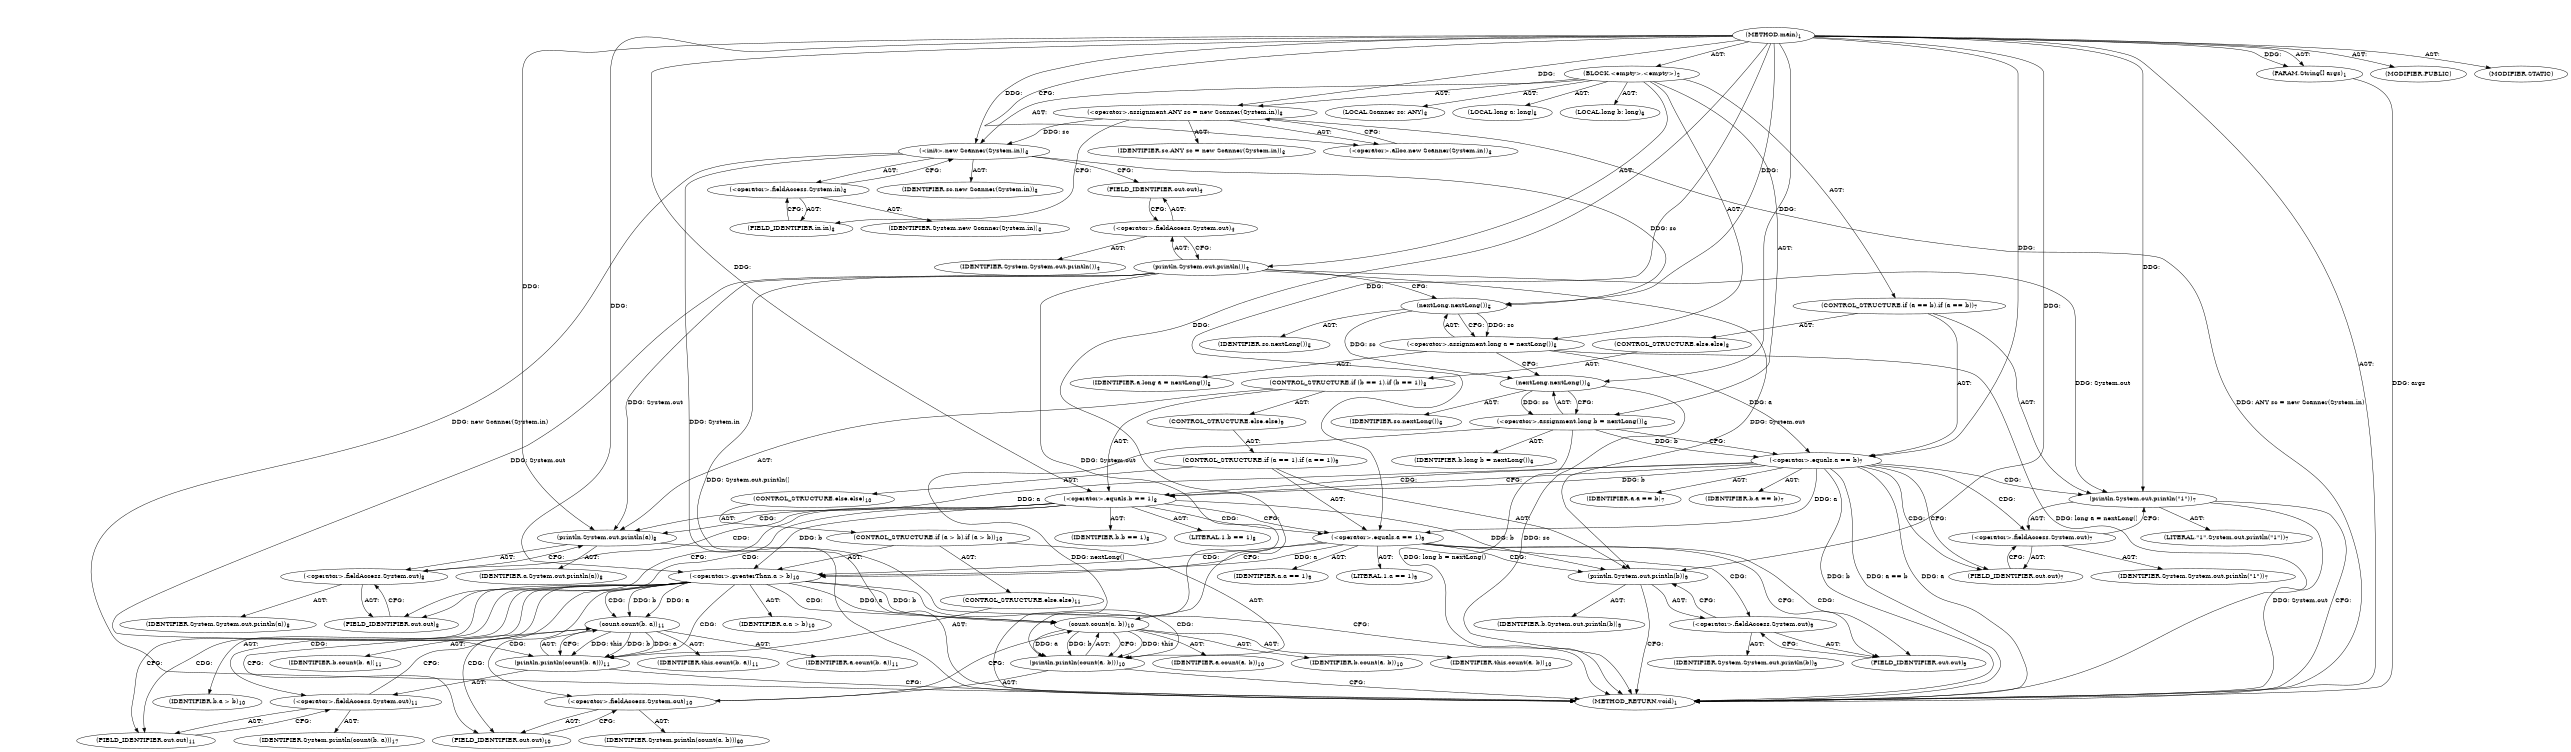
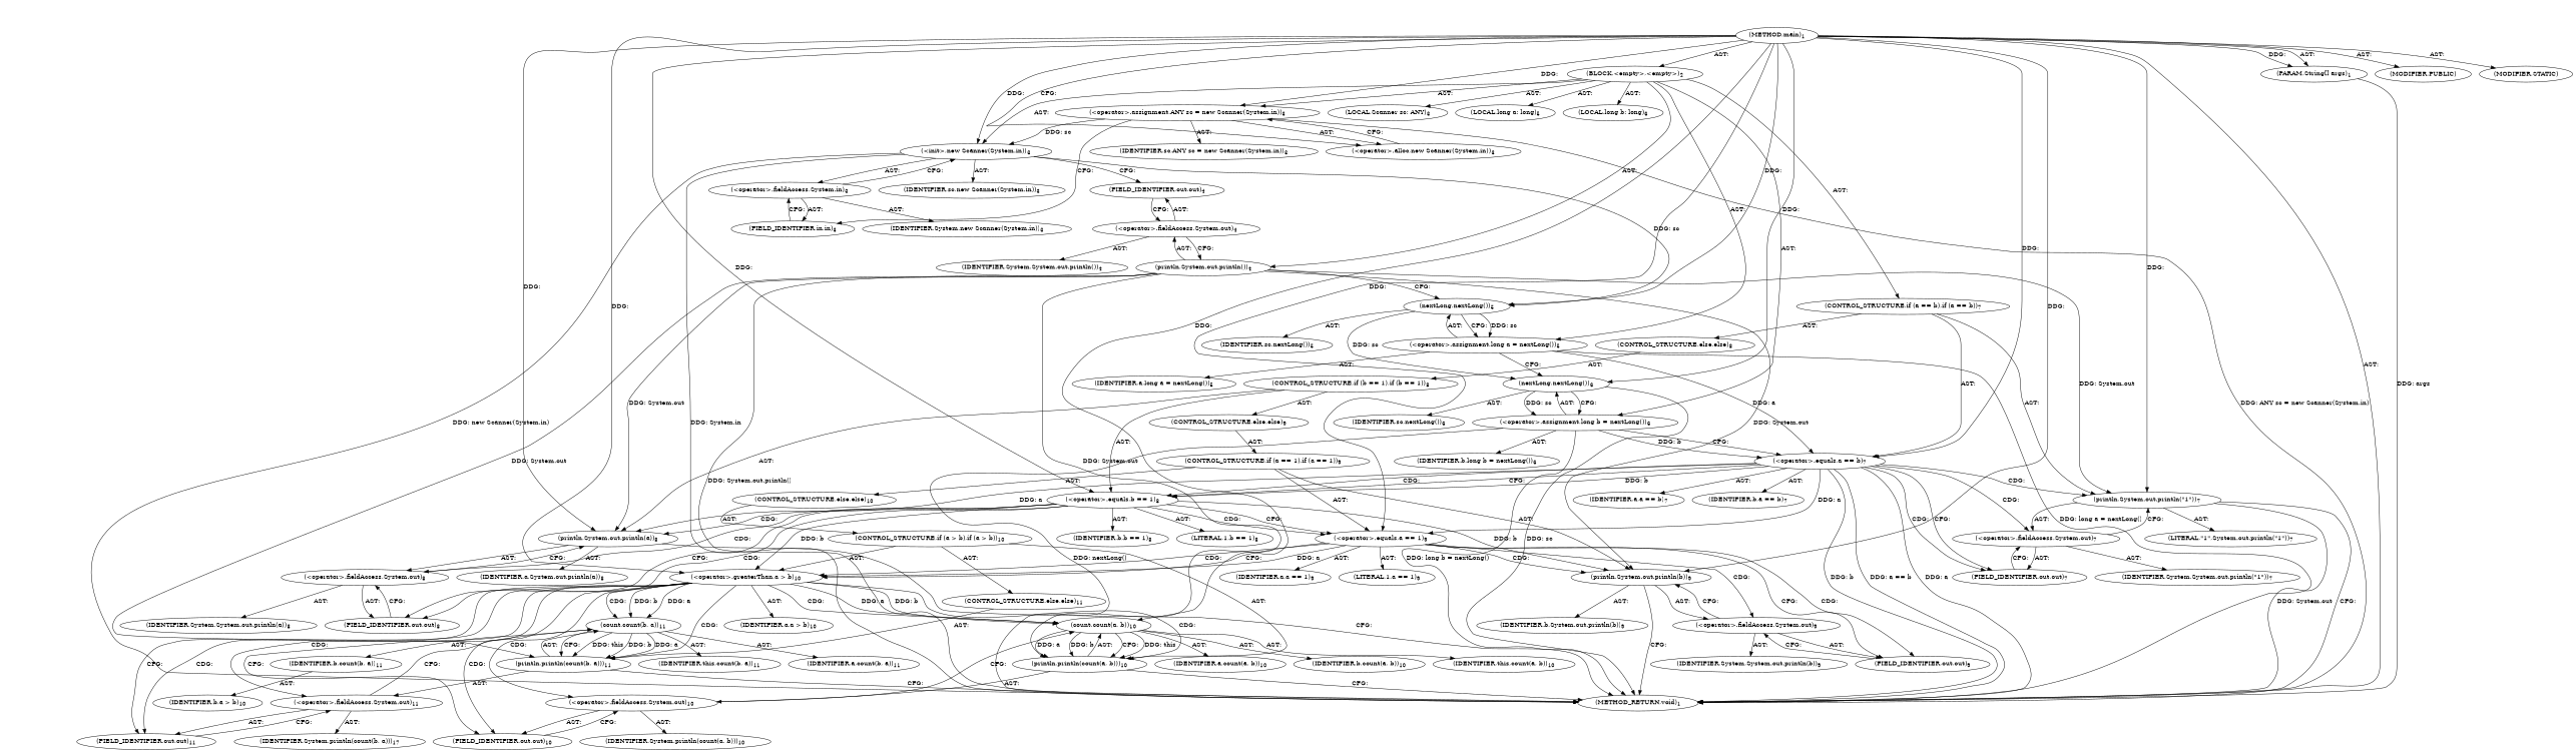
  digraph {
    n1 [label=<(METHOD,main)<SUB>1</SUB>>]
    n2 [label=<(PARAM,String[] args)<SUB>1</SUB>>]
    n3 [label=<(BLOCK,&lt;empty&gt;,&lt;empty&gt;)<SUB>2</SUB>>]
    n4 [label=<(&lt;operator&gt;.assignment,ANY sc = new Scanner(System.in))<SUB>3</SUB>>]
    n5 [label=<(&lt;operator&gt;.alloc,new Scanner(System.in))<SUB>3</SUB>>]
    n6 [label=<(&lt;init&gt;,new Scanner(System.in))<SUB>3</SUB>>]
    n7 [label=<(nextLong,nextLong())<SUB>5</SUB>>]
    n8 [label=<(nextLong,nextLong())<SUB>6</SUB>>]
    n9 [label=<(&lt;operator&gt;.equals,a == b)<SUB>7</SUB>>]
    n10 [label=<(println,System.out.println(&quot;1&quot;))<SUB>7</SUB>>]
    n11 [label=<(&lt;operator&gt;.equals,b == 1)<SUB>8</SUB>>]
    n12 [label=<(println,System.out.println(a))<SUB>8</SUB>>]
    n13 [label=<(&lt;operator&gt;.equals,a == 1)<SUB>9</SUB>>]
    n14 [label=<(println,System.out.println(b))<SUB>9</SUB>>]
    n15 [label=<(&lt;operator&gt;.greaterThan,a &gt; b)<SUB>10</SUB>>]
    n16 [label=<(count,count(a, b))<SUB>10</SUB>>]
    n17 [label=<(MODIFIER,PUBLIC)>]
    n18 [label=<(MODIFIER,STATIC)>]
    n19 [label=<(METHOD_RETURN,void)<SUB>1</SUB>>]
    n20 [label=<(LOCAL,Scanner sc: ANY)<SUB>3</SUB>>]
    n21 [label=<(println,System.out.println())<SUB>4</SUB>>]
    n22 [label=<(LOCAL,long a: long)<SUB>5</SUB>>]
    n23 [label=<(&lt;operator&gt;.assignment,long a = nextLong())<SUB>5</SUB>>]
    n24 [label=<(LOCAL,long b: long)<SUB>6</SUB>>]
    n25 [label=<(&lt;operator&gt;.assignment,long b = nextLong())<SUB>6</SUB>>]
    n26 [label=<(CONTROL_STRUCTURE,if (a == b),if (a == b))<SUB>7</SUB>>]
    n27 [label=<(IDENTIFIER,sc,ANY sc = new Scanner(System.in))<SUB>3</SUB>>]
    n28 [label=<(FIELD_IDENTIFIER,in,in)<SUB>3</SUB>>]
    n29 [label=<(IDENTIFIER,sc,new Scanner(System.in))<SUB>3</SUB>>]
    n30 [label=<(&lt;operator&gt;.fieldAccess,System.in)<SUB>3</SUB>>]
    n31 [label=<(FIELD_IDENTIFIER,out,out)<SUB>4</SUB>>]
    n32 [label=<(IDENTIFIER,sc,nextLong())<SUB>5</SUB>>]
    n33 [label=<(IDENTIFIER,sc,nextLong())<SUB>6</SUB>>]
    n34 [label=<(IDENTIFIER,a,a == b)<SUB>7</SUB>>]
    n35 [label=<(IDENTIFIER,b,a == b)<SUB>7</SUB>>]
    n36 [label=<(&lt;operator&gt;.fieldAccess,System.out)<SUB>7</SUB>>]
    n37 [label=<(FIELD_IDENTIFIER,out,out)<SUB>7</SUB>>]
    n38 [label=<(LITERAL,&quot;1&quot;,System.out.println(&quot;1&quot;))<SUB>7</SUB>>]
    n39 [label=<(IDENTIFIER,b,b == 1)<SUB>8</SUB>>]
    n40 [label=<(LITERAL,1,b == 1)<SUB>8</SUB>>]
    n41 [label=<(&lt;operator&gt;.fieldAccess,System.out)<SUB>8</SUB>>]
    n42 [label=<(FIELD_IDENTIFIER,out,out)<SUB>8</SUB>>]
    n43 [label=<(IDENTIFIER,a,System.out.println(a))<SUB>8</SUB>>]
    n44 [label=<(IDENTIFIER,a,a == 1)<SUB>9</SUB>>]
    n45 [label=<(LITERAL,1,a == 1)<SUB>9</SUB>>]
    n46 [label=<(&lt;operator&gt;.fieldAccess,System.out)<SUB>9</SUB>>]
    n47 [label=<(FIELD_IDENTIFIER,out,out)<SUB>9</SUB>>]
    n48 [label=<(IDENTIFIER,b,System.out.println(b))<SUB>9</SUB>>]
    n49 [label=<(count,count(b, a))<SUB>11</SUB>>]
    n50 [label=<(println,println(count(a, b)))<SUB>10</SUB>>]
    n51 [label=<(println,println(count(b, a)))<SUB>11</SUB>>]
    n52 [label=<(IDENTIFIER,a,a &gt; b)<SUB>10</SUB>>]
    n53 [label=<(IDENTIFIER,b,a &gt; b)<SUB>10</SUB>>]
    n54 [label=<(&lt;operator&gt;.fieldAccess,System.out)<SUB>10</SUB>>]
    n55 [label=<(FIELD_IDENTIFIER,out,out)<SUB>10</SUB>>]
    n56 [label=<(&lt;operator&gt;.fieldAccess,System.out)<SUB>11</SUB>>]
    n57 [label=<(FIELD_IDENTIFIER,out,out)<SUB>11</SUB>>]
    n58 [label=<(IDENTIFIER,this,count(a, b))<SUB>10</SUB>>]
    n59 [label=<(IDENTIFIER,a,count(a, b))<SUB>10</SUB>>]
    n60 [label=<(IDENTIFIER,b,count(a, b))<SUB>10</SUB>>]
    n61 [label=<(IDENTIFIER,this,count(b, a))<SUB>11</SUB>>]
    n62 [label=<(IDENTIFIER,b,count(b, a))<SUB>11</SUB>>]
    n63 [label=<(IDENTIFIER,a,count(b, a))<SUB>11</SUB>>]
    n64 [label=<(&lt;operator&gt;.fieldAccess,System.out)<SUB>4</SUB>>]
    n65 [label=<(IDENTIFIER,a,long a = nextLong())<SUB>5</SUB>>]
    n66 [label=<(IDENTIFIER,b,long b = nextLong())<SUB>6</SUB>>]
    n67 [label=<(CONTROL_STRUCTURE,else,else)<SUB>8</SUB>>]
    n68 [label=<(IDENTIFIER,System,new Scanner(System.in))<SUB>3</SUB>>]
    n69 [label=<(IDENTIFIER,System,System.out.println())<SUB>4</SUB>>]
    n70 [label=<(CONTROL_STRUCTURE,if (b == 1),if (b == 1))<SUB>8</SUB>>]
    n71 [label=<(IDENTIFIER,System,System.out.println(&quot;1&quot;))<SUB>7</SUB>>]
    n72 [label=<(CONTROL_STRUCTURE,else,else)<SUB>9</SUB>>]
    n73 [label=<(CONTROL_STRUCTURE,if (a == 1),if (a == 1))<SUB>9</SUB>>]
    n74 [label=<(IDENTIFIER,System,System.out.println(a))<SUB>8</SUB>>]
    n75 [label=<(CONTROL_STRUCTURE,else,else)<SUB>10</SUB>>]
    n76 [label=<(CONTROL_STRUCTURE,if (a &gt; b),if (a &gt; b))<SUB>10</SUB>>]
    n77 [label=<(IDENTIFIER,System,System.out.println(b))<SUB>9</SUB>>]
    n78 [label=<(CONTROL_STRUCTURE,else,else)<SUB>11</SUB>>]
-   n79 [label=<(IDENTIFIER,System,println(count(a, b)))<SUB>60</SUB>>]
+   n79 [label=<(IDENTIFIER,System,println(count(a, b)))<SUB>10</SUB>>]
    n80 [label=<(IDENTIFIER,System,println(count(b, a)))<SUB>17</SUB>>]
    n1 -> n2 [label="AST: "]
    n1 -> n2 [label="DDG: "]
    n1 -> n3 [label="AST: "]
    n1 -> n4 [label="DDG: "]
    n1 -> n5 [label="CFG: "]
    n1 -> n6 [label="DDG: "]
    n1 -> n7 [label="DDG: "]
    n1 -> n8 [label="DDG: "]
    n1 -> n9 [label="DDG: "]
    n1 -> n10 [label="DDG: "]
    n1 -> n11 [label="DDG: "]
    n1 -> n12 [label="DDG: "]
    n1 -> n13 [label="DDG: "]
    n1 -> n14 [label="DDG: "]
    n1 -> n15 [label="DDG: "]
    n1 -> n16 [label="DDG: "]
    n1 -> n17 [label="AST: "]
    n1 -> n18 [label="AST: "]
    n1 -> n19 [label="AST: "]
    n2 -> n19 [label="DDG: args"]
    n3 -> n4 [label="AST: "]
    n3 -> n6 [label="AST: "]
    n3 -> n20 [label="AST: "]
    n3 -> n21 [label="AST: "]
    n3 -> n22 [label="AST: "]
    n3 -> n23 [label="AST: "]
    n3 -> n24 [label="AST: "]
    n3 -> n25 [label="AST: "]
    n3 -> n26 [label="AST: "]
    n4 -> n5 [label="AST: "]
    n4 -> n6 [label="DDG: sc"]
    n4 -> n19 [label="DDG: ANY sc = new Scanner(System.in)"]
    n4 -> n27 [label="AST: "]
    n4 -> n28 [label="CFG: "]
    n5 -> n4 [label="CFG: "]
    n6 -> n7 [label="DDG: sc"]
    n6 -> n19 [label="DDG: System.in"]
    n6 -> n19 [label="DDG: new Scanner(System.in)"]
    n6 -> n29 [label="AST: "]
    n6 -> n30 [label="AST: "]
    n6 -> n31 [label="CFG: "]
    n7 -> n8 [label="DDG: sc"]
    n7 -> n23 [label="CFG: "]
    n7 -> n23 [label="DDG: sc"]
    n7 -> n32 [label="AST: "]
    n8 -> n19 [label="DDG: sc"]
    n8 -> n25 [label="CFG: "]
    n8 -> n25 [label="DDG: sc"]
    n8 -> n33 [label="AST: "]
    n9 -> n10 [label="CDG: "]
    n9 -> n11 [label="CFG: "]
    n9 -> n11 [label="DDG: b"]
    n9 -> n11 [label="CDG: "]
    n9 -> n12 [label="DDG: a"]
    n9 -> n13 [label="DDG: a"]
    n9 -> n19 [label="DDG: a"]
    n9 -> n19 [label="DDG: b"]
    n9 -> n19 [label="DDG: a == b"]
    n9 -> n34 [label="AST: "]
    n9 -> n35 [label="AST: "]
    n9 -> n36 [label="CDG: "]
    n9 -> n37 [label="CFG: "]
    n9 -> n37 [label="CDG: "]
    n10 -> n19 [label="CFG: "]
    n10 -> n19 [label="DDG: System.out"]
    n10 -> n36 [label="AST: "]
    n10 -> n38 [label="AST: "]
    n11 -> n12 [label="CDG: "]
    n11 -> n13 [label="CFG: "]
    n11 -> n13 [label="CDG: "]
    n11 -> n14 [label="DDG: b"]
    n11 -> n15 [label="DDG: b"]
    n11 -> n39 [label="AST: "]
    n11 -> n40 [label="AST: "]
    n11 -> n41 [label="CDG: "]
    n11 -> n42 [label="CFG: "]
    n11 -> n42 [label="CDG: "]
    n12 -> n19 [label="CFG: "]
    n12 -> n41 [label="AST: "]
    n12 -> n43 [label="AST: "]
    n13 -> n14 [label="CDG: "]
    n13 -> n15 [label="CFG: "]
    n13 -> n15 [label="DDG: a"]
    n13 -> n15 [label="CDG: "]
    n13 -> n44 [label="AST: "]
    n13 -> n45 [label="AST: "]
    n13 -> n46 [label="CDG: "]
    n13 -> n47 [label="CFG: "]
    n13 -> n47 [label="CDG: "]
    n14 -> n19 [label="CFG: "]
    n14 -> n46 [label="AST: "]
    n14 -> n48 [label="AST: "]
    n15 -> n16 [label="DDG: a"]
    n15 -> n16 [label="DDG: b"]
    n15 -> n16 [label="CDG: "]
    n15 -> n49 [label="DDG: b"]
    n15 -> n49 [label="DDG: a"]
    n15 -> n49 [label="CDG: "]
    n15 -> n50 [label="CDG: "]
    n15 -> n51 [label="CDG: "]
    n15 -> n52 [label="AST: "]
-   n15 -> n53 [label="AST: "]
+   n62 -> n53 [label="AST: "]
    n15 -> n54 [label="CDG: "]
    n15 -> n55 [label="CFG: "]
    n15 -> n55 [label="CDG: "]
    n15 -> n56 [label="CDG: "]
    n15 -> n57 [label="CFG: "]
    n15 -> n57 [label="CDG: "]
    n16 -> n50 [label="CFG: "]
    n16 -> n50 [label="DDG: this"]
    n16 -> n50 [label="DDG: a"]
    n16 -> n50 [label="DDG: b"]
    n16 -> n58 [label="AST: "]
    n16 -> n59 [label="AST: "]
    n16 -> n60 [label="AST: "]
    n21 -> n7 [label="CFG: "]
    n21 -> n10 [label="DDG: System.out"]
    n21 -> n12 [label="DDG: System.out"]
    n21 -> n14 [label="DDG: System.out"]
    n21 -> n19 [label="DDG: System.out.println()"]
    n21 -> n50 [label="DDG: System.out"]
    n21 -> n51 [label="DDG: System.out"]
    n21 -> n64 [label="AST: "]
    n23 -> n7 [label="AST: "]
    n23 -> n8 [label="CFG: "]
    n23 -> n9 [label="DDG: a"]
    n23 -> n19 [label="DDG: long a = nextLong()"]
    n23 -> n65 [label="AST: "]
    n25 -> n8 [label="AST: "]
    n25 -> n9 [label="CFG: "]
    n25 -> n9 [label="DDG: b"]
    n25 -> n19 [label="DDG: nextLong()"]
    n25 -> n19 [label="DDG: long b = nextLong()"]
    n25 -> n66 [label="AST: "]
    n26 -> n9 [label="AST: "]
    n26 -> n10 [label="AST: "]
    n26 -> n67 [label="AST: "]
    n28 -> n30 [label="CFG: "]
    n30 -> n6 [label="CFG: "]
    n30 -> n28 [label="AST: "]
    n30 -> n68 [label="AST: "]
    n31 -> n64 [label="CFG: "]
    n36 -> n10 [label="CFG: "]
    n36 -> n37 [label="AST: "]
    n36 -> n71 [label="AST: "]
    n37 -> n36 [label="CFG: "]
    n41 -> n12 [label="CFG: "]
    n41 -> n42 [label="AST: "]
    n41 -> n74 [label="AST: "]
    n42 -> n41 [label="CFG: "]
    n46 -> n14 [label="CFG: "]
    n46 -> n47 [label="AST: "]
    n46 -> n77 [label="AST: "]
    n47 -> n46 [label="CFG: "]
    n49 -> n51 [label="CFG: "]
    n49 -> n51 [label="DDG: this"]
    n49 -> n51 [label="DDG: b"]
    n49 -> n51 [label="DDG: a"]
    n49 -> n61 [label="AST: "]
    n49 -> n62 [label="AST: "]
    n49 -> n63 [label="AST: "]
    n50 -> n16 [label="AST: "]
    n50 -> n19 [label="CFG: "]
    n50 -> n54 [label="AST: "]
    n51 -> n19 [label="CFG: "]
    n51 -> n49 [label="AST: "]
    n51 -> n56 [label="AST: "]
    n54 -> n16 [label="CFG: "]
    n54 -> n55 [label="AST: "]
    n54 -> n79 [label="AST: "]
    n55 -> n54 [label="CFG: "]
    n56 -> n49 [label="CFG: "]
    n56 -> n57 [label="AST: "]
    n56 -> n80 [label="AST: "]
    n57 -> n56 [label="CFG: "]
    n64 -> n21 [label="CFG: "]
    n64 -> n31 [label="AST: "]
    n64 -> n69 [label="AST: "]
    n67 -> n70 [label="AST: "]
    n70 -> n11 [label="AST: "]
    n70 -> n12 [label="AST: "]
    n70 -> n72 [label="AST: "]
    n72 -> n73 [label="AST: "]
    n73 -> n13 [label="AST: "]
    n73 -> n14 [label="AST: "]
    n73 -> n75 [label="AST: "]
    n75 -> n76 [label="AST: "]
    n76 -> n15 [label="AST: "]
    n76 -> n50 [label="AST: "]
    n76 -> n78 [label="AST: "]
    n78 -> n51 [label="AST: "]
  }
